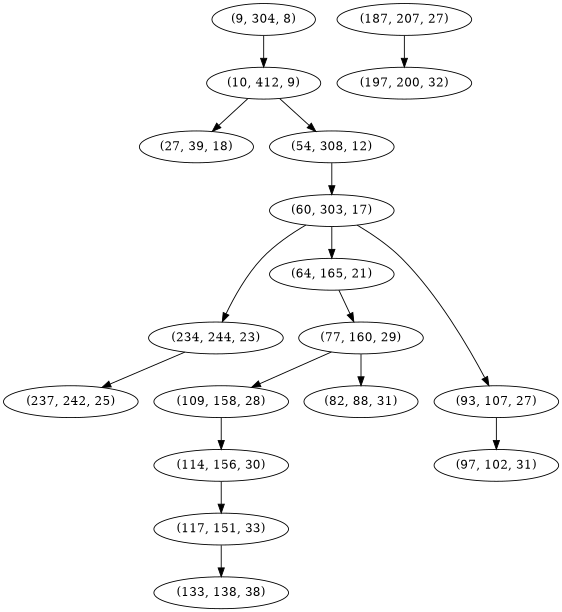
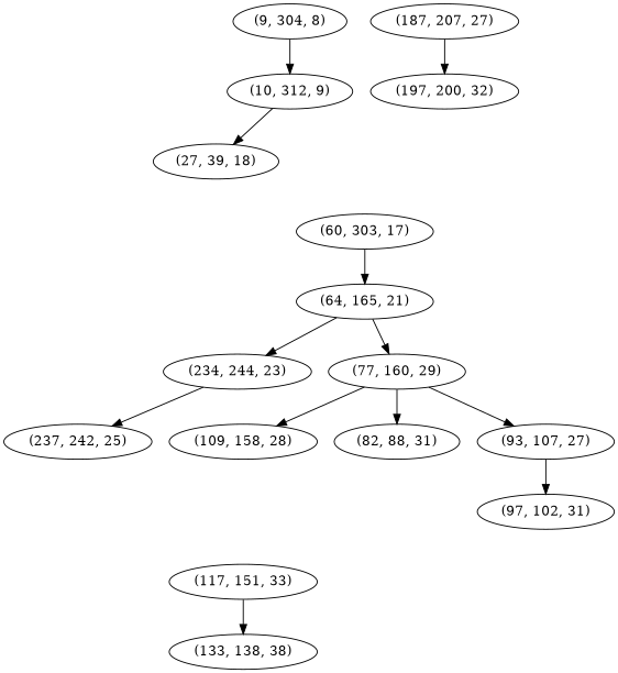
  digraph {
    n1 [label="(9, 304, 8)"]
-   "(10, 312, 9)" [label="(10, 412, 9)"]
+   "(10, 312, 9)"
    "(27, 39, 18)"
-   "(54, 308, 12)"
    "(60, 303, 17)"
    "(64, 165, 21)"
    "(234, 244, 23)"
    n8 [label="(77, 160, 29)"]
    "(237, 242, 25)"
    "(82, 88, 31)"
    "(93, 107, 27)"
    "(109, 158, 28)"
    "(97, 102, 31)"
-   "(114, 156, 30)"
    "(117, 151, 33)"
    "(133, 138, 38)"
    "(187, 207, 27)"
    "(197, 200, 32)"
    n1 -> "(10, 312, 9)"
    "(10, 312, 9)" -> "(27, 39, 18)"
-   "(10, 312, 9)" -> "(54, 308, 12)"
-   "(54, 308, 12)" -> "(60, 303, 17)"
    "(60, 303, 17)" -> "(64, 165, 21)"
-   "(60, 303, 17)" -> "(234, 244, 23)"
+   "(64, 165, 21)" -> "(234, 244, 23)"
    "(64, 165, 21)" -> n8
    "(234, 244, 23)" -> "(237, 242, 25)"
    n8 -> "(82, 88, 31)"
-   "(60, 303, 17)" -> "(93, 107, 27)"
+   n8 -> "(93, 107, 27)"
    n8 -> "(109, 158, 28)"
    "(93, 107, 27)" -> "(97, 102, 31)"
-   "(109, 158, 28)" -> "(114, 156, 30)"
-   "(114, 156, 30)" -> "(117, 151, 33)"
    "(117, 151, 33)" -> "(133, 138, 38)"
    "(187, 207, 27)" -> "(197, 200, 32)"
  }
